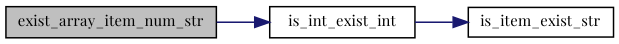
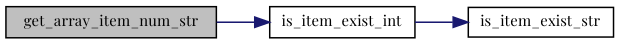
  digraph {
    fontname="Playfair Display"
    rankdir=LR
    node [color=black fontname="Playfair Display" fontsize=10 shape=record]
    edge [color=midnightblue fontname="Playfair Display" fontsize=10 labelfontname=Helvetica labelfontsize=10 style=solid]
-   n1 [fillcolor=grey75 fontcolor=black height=0.2 label=exist_array_item_num_str style=filled width=0.4]
-   n2 [height=0.2 label=is_int_exist_int width=0.4]
+   n1 [fillcolor=grey75 fontcolor=black height=0.2 label=get_array_item_num_str style=filled width=0.4]
+   n2 [height=0.2 label=is_item_exist_int width=0.4]
    n3 [height=0.2 label=is_item_exist_str width=0.4]
    n1 -> n2
    n2 -> n3
  }
